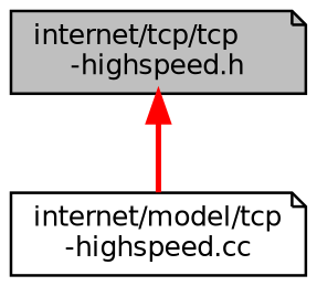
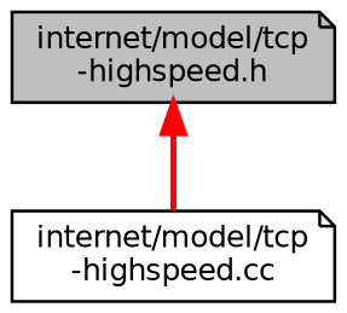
  digraph {
    node [color=black fontname=Helvetica fontsize=10 shape=note style=filled]
-   n1 [fillcolor=grey75 fontcolor=black height=0.2 label="internet/tcp/tcp\l-highspeed.h" width=0.4]
+   n1 [fillcolor=grey75 fontcolor=black height=0.2 label="internet/model/tcp\l-highspeed.h" width=0.4]
    n2 [fillcolor=white height=0.2 label="internet/model/tcp\l-highspeed.cc" width=0.4]
    n1 -> n2 [color=red dir=back fontname=Helvetica fontsize=10 labelfontname=Helvetica labelfontsize=10 style=bold]
  }
